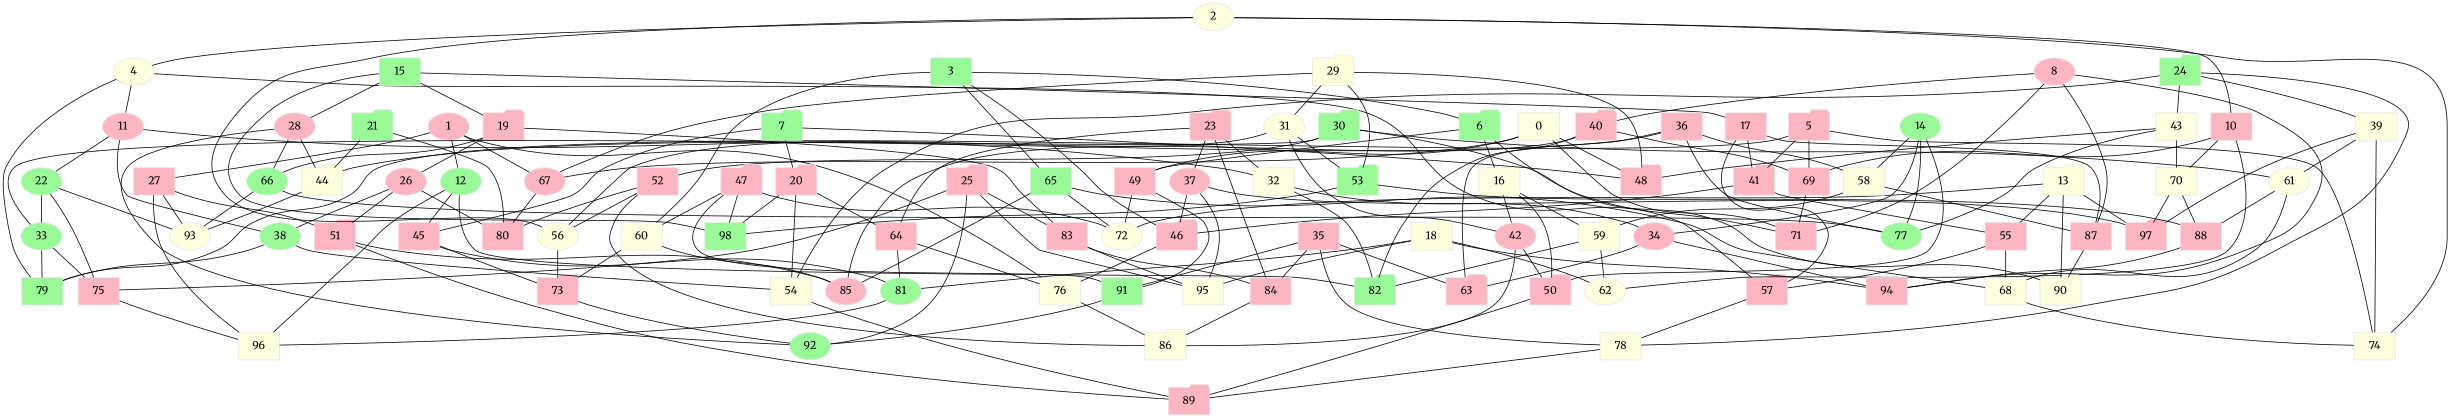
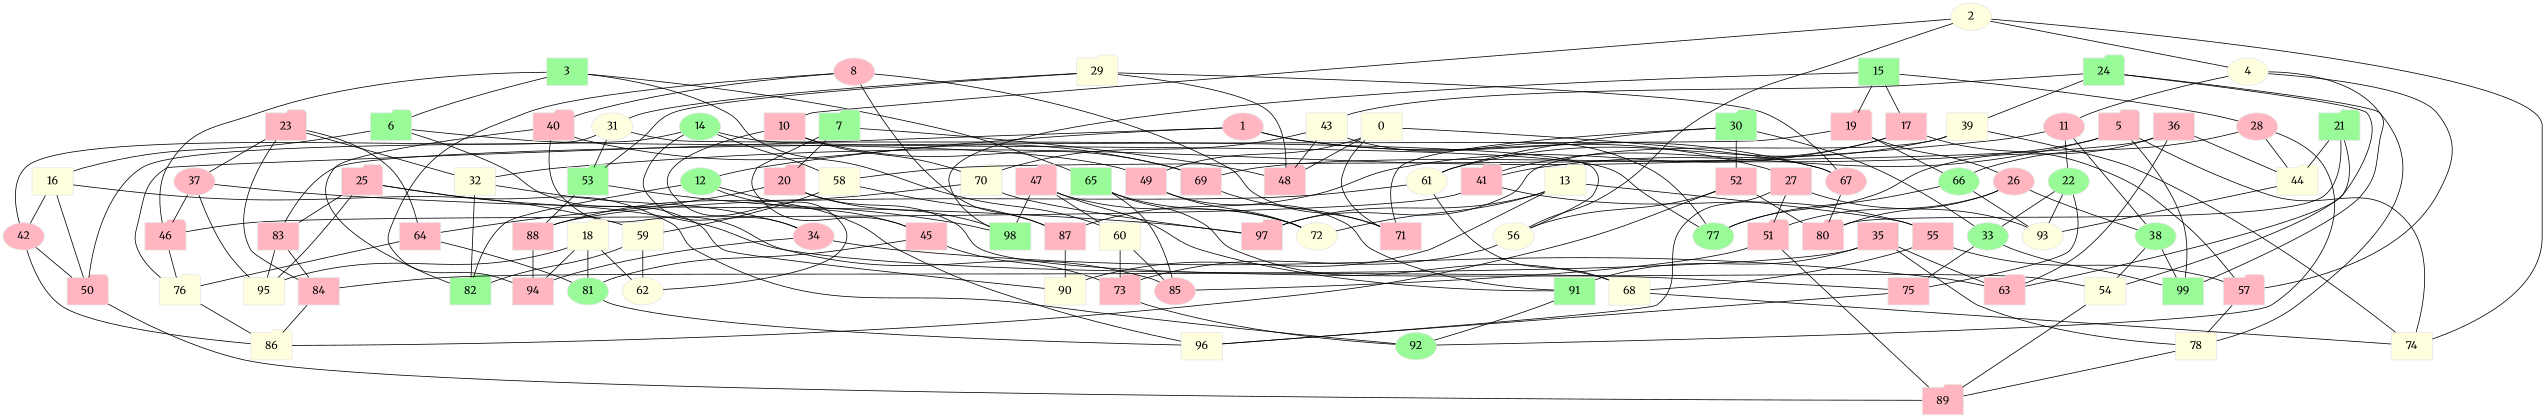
  graph {
    fontname=Merriweather
    node [color=gray90 fillcolor=lightpink fontname=Merriweather shape=box style=filled]
    edge [fontname=Merriweather]
    1 [shape=ellipse]
    12 [fillcolor=palegreen shape=ellipse]
    27
    67 [shape=ellipse]
    76 [fillcolor=lightyellow shape=folder]
    45
    82 [fillcolor=palegreen shape=folder]
    96 [fillcolor=lightyellow]
    93 [fillcolor=lightyellow shape=ellipse]
    51 [shape=folder]
    80 [shape=folder]
    86 [fillcolor=lightyellow shape=folder]
    2 [fillcolor=lightyellow shape=ellipse]
    4 [fillcolor=lightyellow shape=ellipse]
    10
    56 [fillcolor=lightyellow shape=ellipse]
    74 [fillcolor=lightyellow]
    11 [shape=ellipse]
    57 [shape=folder]
-   79 [fillcolor=palegreen]
+   79 [fillcolor=palegreen label=99]
    69
    62 [fillcolor=lightyellow shape=ellipse]
    70 [fillcolor=lightyellow shape=folder]
    73 [shape=folder]
    3 [fillcolor=palegreen]
    6 [fillcolor=palegreen shape=folder]
    46 [shape=folder]
    60 [fillcolor=lightyellow]
    65 [fillcolor=palegreen]
    16 [fillcolor=lightyellow]
    49
    90 [fillcolor=lightyellow shape=folder]
    85 [shape=ellipse]
    72 [fillcolor=lightyellow shape=ellipse]
    68 [fillcolor=lightyellow]
    22 [fillcolor=palegreen shape=ellipse]
    32 [fillcolor=lightyellow]
    38 [fillcolor=palegreen shape=ellipse]
    78 [fillcolor=lightyellow]
    5 [shape=folder]
    41 [shape=folder]
    55
    71
    50 [shape=folder]
    42 [shape=ellipse]
    59 [fillcolor=lightyellow shape=folder]
    91 [fillcolor=palegreen]
    7 [fillcolor=palegreen shape=folder]
    20 [shape=folder]
    48 [shape=folder]
    98 [fillcolor=palegreen]
    54 [fillcolor=lightyellow]
    64
    81 [fillcolor=palegreen shape=ellipse]
    8 [shape=ellipse]
    40 [shape=folder]
    87
    94
    n59 [fillcolor=lightyellow label=0]
    97 [shape=folder]
    88
    33 [fillcolor=palegreen shape=ellipse]
    75
    34 [shape=ellipse]
    13 [fillcolor=lightyellow shape=folder]
    14 [fillcolor=palegreen shape=ellipse]
    58 [fillcolor=lightyellow]
    77 [fillcolor=palegreen shape=ellipse]
    63 [shape=folder]
    89 [shape=folder]
    15 [fillcolor=palegreen]
    17
    19 [shape=folder]
    28 [shape=ellipse]
    26 [shape=ellipse]
    66 [fillcolor=palegreen shape=ellipse]
    83
    44 [fillcolor=lightyellow shape=folder]
    92 [fillcolor=palegreen shape=ellipse]
    18 [fillcolor=lightyellow shape=folder]
    95 [fillcolor=lightyellow]
    84
    21 [fillcolor=palegreen shape=folder]
    23 [shape=folder]
    37 [shape=ellipse]
    24 [fillcolor=palegreen shape=folder]
    39 [fillcolor=lightyellow]
    43 [fillcolor=lightyellow]
    61 [fillcolor=lightyellow shape=ellipse]
    25 [shape=folder]
    29 [fillcolor=lightyellow shape=folder]
    31 [fillcolor=lightyellow shape=ellipse]
    53 [fillcolor=palegreen shape=folder]
    30 [fillcolor=palegreen shape=folder]
    52
    35
    36
    47 [shape=folder]
    1 -- 12
    1 -- 27
    1 -- 67
    1 -- 76
    12 -- 45
    12 -- 82
    12 -- 96
    27 -- 96
    27 -- 93
    27 -- 51
    67 -- 80
    76 -- 86
    45 -- 73
    45 -- 81
    51 -- 85
    51 -- 89
    2 -- 4
    2 -- 10
    2 -- 56
    2 -- 74
    4 -- 11
    4 -- 57
    4 -- 79
    10 -- 69
    10 -- 62
    10 -- 70
    56 -- 73
    11 -- 22
    11 -- 32
    11 -- 38
    57 -- 78
    69 -- 71
    70 -- 97
    70 -- 88
    73 -- 92
    3 -- 6
    3 -- 46
    3 -- 60
    3 -- 65
    6 -- 16
    6 -- 49
    6 -- 90
    46 -- 76
    60 -- 73
    60 -- 85
    65 -- 85
    65 -- 72
    65 -- 68
    16 -- 50
    16 -- 42
    16 -- 59
    49 -- 72
    49 -- 91
    68 -- 74
    22 -- 93
    22 -- 33
    22 -- 75
    32 -- 82
    32 -- 34
    38 -- 79
    38 -- 54
    78 -- 89
    5 -- 74
    5 -- 79
    5 -- 69
    5 -- 41
    41 -- 46
    41 -- 55
    55 -- 57
    55 -- 68
    50 -- 89
    42 -- 86
    42 -- 50
    59 -- 82
    59 -- 62
    91 -- 92
    7 -- 45
    7 -- 20
    7 -- 48
    20 -- 98
    20 -- 54
    20 -- 64
    54 -- 89
    64 -- 76
    64 -- 81
    81 -- 96
    8 -- 71
    8 -- 40
    8 -- 87
    8 -- 94
    40 -- 82
    40 -- 69
    40 -- 85
    87 -- 90
    n59 -- 67
    n59 -- 49
    n59 -- 71
    n59 -- 48
    88 -- 94
    33 -- 79
    33 -- 75
    75 -- 96
    34 -- 94
    34 -- 63
    13 -- 90
    13 -- 72
    13 -- 55
    13 -- 97
    14 -- 50
    14 -- 34
    14 -- 58
    14 -- 77
    58 -- 59
    58 -- 87
    15 -- 98
    15 -- 17
    15 -- 19
    15 -- 28
    17 -- 57
    17 -- 41
    17 -- 87
    19 -- 26
    19 -- 66
    19 -- 83
    28 -- 66
    28 -- 44
    28 -- 92
    26 -- 51
    26 -- 80
    26 -- 38
    66 -- 93
    66 -- 77
    83 -- 95
    83 -- 84
    44 -- 93
    18 -- 62
    18 -- 81
    18 -- 94
    18 -- 95
    84 -- 86
    21 -- 80
+   21 -- 63
    21 -- 44
    23 -- 32
    23 -- 64
    23 -- 84
    23 -- 37
    37 -- 46
    37 -- 97
    37 -- 95
    24 -- 78
    24 -- 54
    24 -- 39
    24 -- 43
    39 -- 74
    39 -- 97
    39 -- 61
    43 -- 70
    43 -- 48
    43 -- 77
    61 -- 68
    61 -- 88
    25 -- 75
    25 -- 83
    25 -- 92
    25 -- 95
    29 -- 67
    29 -- 48
    29 -- 31
    29 -- 53
    31 -- 56
    31 -- 42
    31 -- 53
    53 -- 98
    53 -- 88
    30 -- 71
    30 -- 33
    30 -- 61
    30 -- 52
    52 -- 80
    52 -- 86
    52 -- 56
    35 -- 78
    35 -- 91
    35 -- 63
    35 -- 84
    36 -- 58
    36 -- 77
    36 -- 63
    36 -- 44
    47 -- 60
    47 -- 72
    47 -- 91
    47 -- 98
  }
